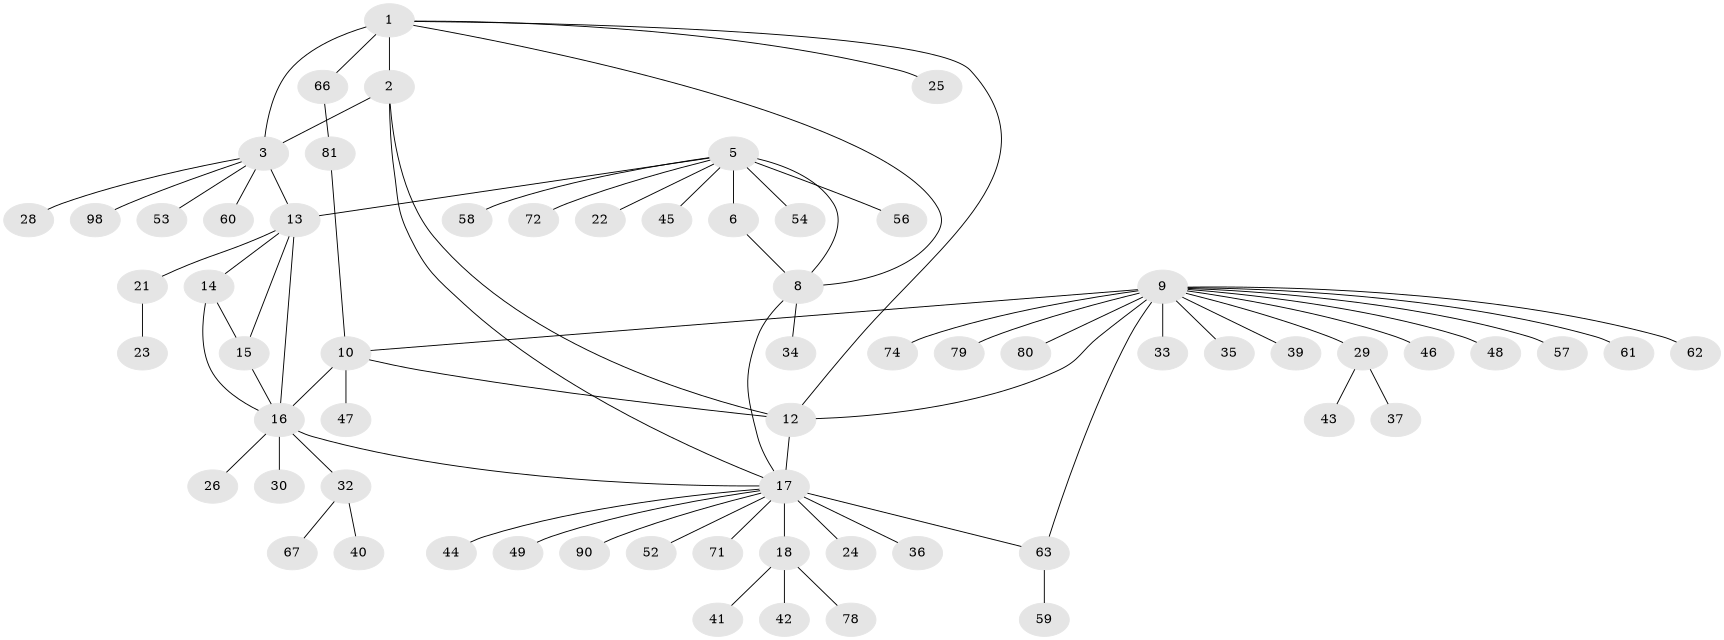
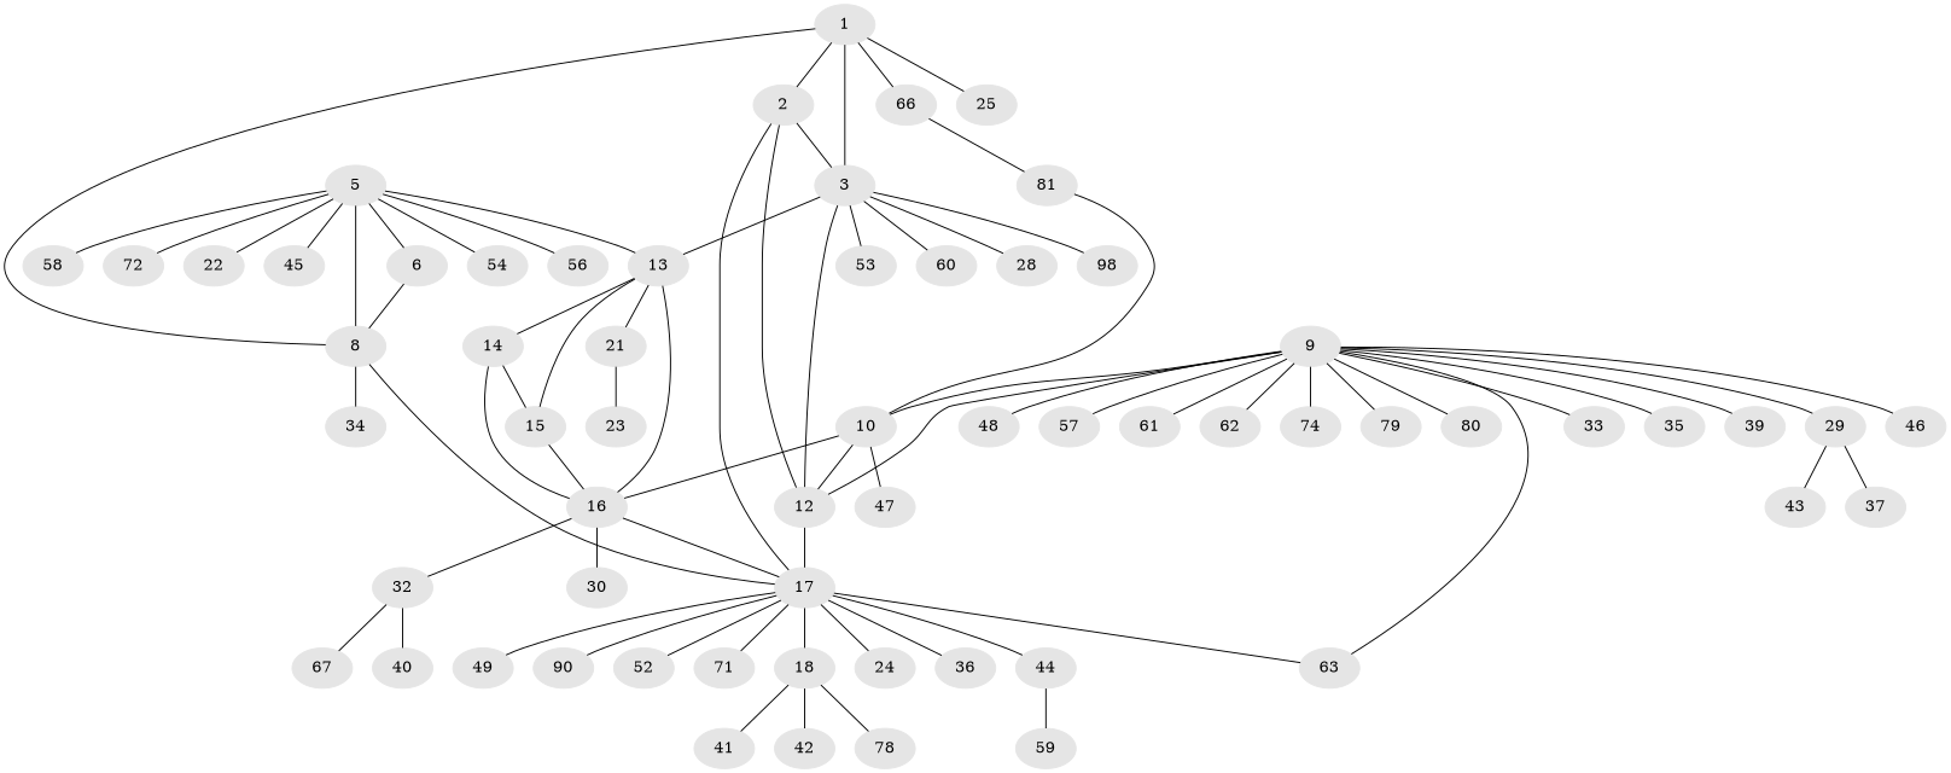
  graph {
    node [color=gray90 style=filled]
    1 [super="+68"]
    2 [super="+77"]
    3 [super="+4"]
    8 [super="+73"]
    12 [super="+31"]
    25
    66
    17 [super="+20"]
    13
    28
    n11 [label=98]
    53
    60
    34
    81
    63
    18 [super="+19"]
    24
    36
    44 [super="+65"]
    49
    n22 [label=90]
    52
    71
    16 [super="+69"]
    14 [super="+27"]
    15
    21 [super="+76"]
    5 [super="+7"]
    6 [super="+75"]
    22
    45
    54
    56
    58
    72
    10 [super="+51"]
    47
    9 [super="+11"]
    29
    33
    35
    39 [super="+55"]
    46
    48
    57
    61
    62
    74
    79
    80
    37
    43
-   26
    30 [super="+64"]
    32 [super="+70"]
    23
    40
    67
    41
    42
    78
    59
    1 -- 2
    1 -- 3 [weight=2]
    1 -- 8
-   1 -- 12
+   3 -- 12
    1 -- 25
    1 -- 66
    2 -- 3 [weight=2]
    2 -- 12
    2 -- 17
    3 -- 13
    3 -- 28
    3 -- n11
    3 -- 53
    3 -- 60
    8 -- 17
    8 -- 34
    12 -- 17 [weight=2]
    66 -- 81
    17 -- 63
    17 -- 18 [weight=4]
    17 -- 24
    17 -- 36
    17 -- 44
    17 -- 49
    17 -- n22
    17 -- 52
    17 -- 71
    13 -- 16
    13 -- 14
    13 -- 15
    13 -- 21
    81 -- 10
    18 -- 41
    18 -- 42
    18 -- 78
-   63 -- 59
+   44 -- 59
    16 -- 17
-   16 -- 26
    16 -- 30
    16 -- 32
    14 -- 16
    14 -- 15
    15 -- 16
    21 -- 23
    5 -- 8 [weight=2]
    5 -- 13
    5 -- 6 [weight=2]
    5 -- 22
    5 -- 45
    5 -- 54
    5 -- 56
    5 -- 58
    5 -- 72
    6 -- 8
    10 -- 12
    10 -- 16
    10 -- 47
    9 -- 12 [weight=2]
    9 -- 63
    9 -- 10 [weight=2]
    9 -- 29
    9 -- 33
    9 -- 35
    9 -- 39
    9 -- 46
    9 -- 48
    9 -- 57
    9 -- 61
    9 -- 62
    9 -- 74
    9 -- 79
    9 -- 80
    29 -- 37
    29 -- 43
    32 -- 40
    32 -- 67
  }
